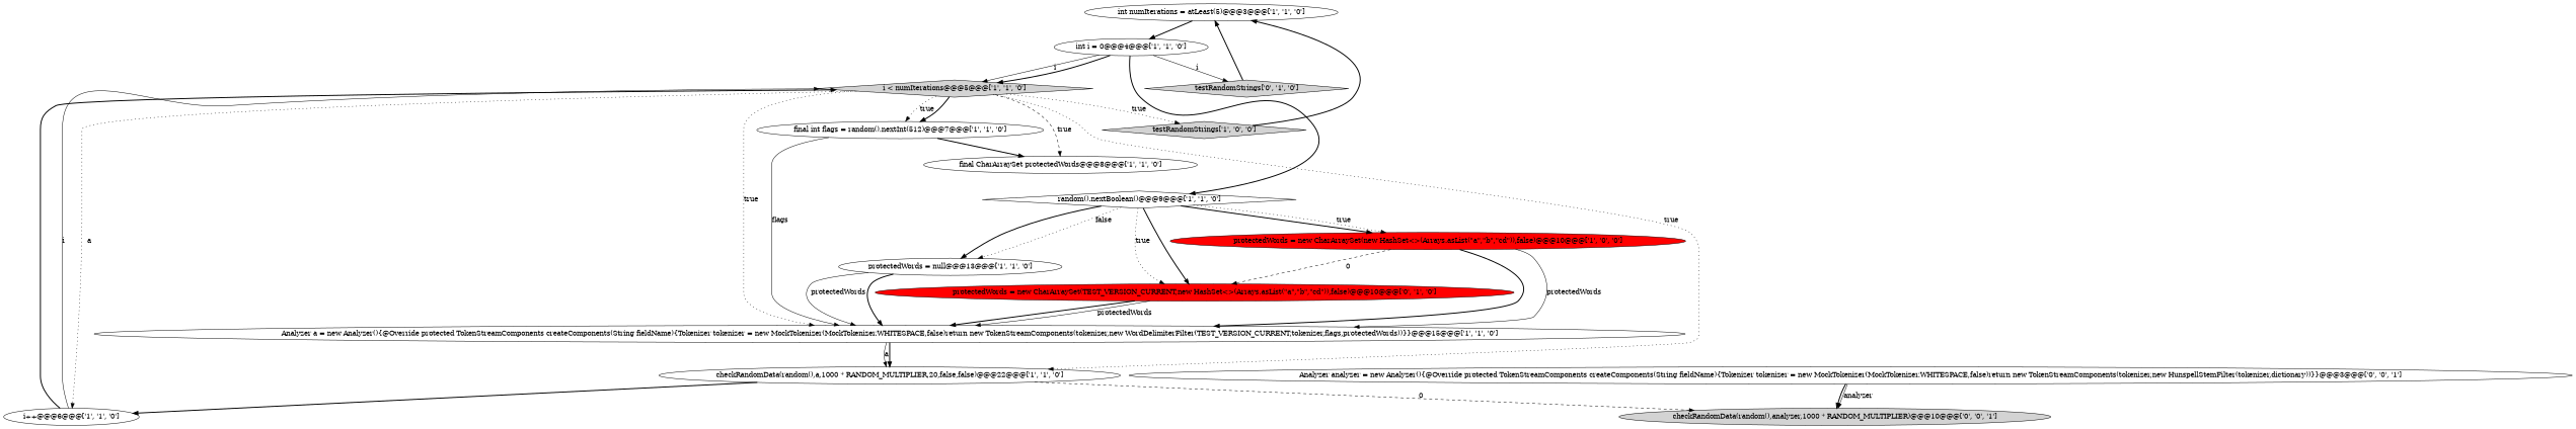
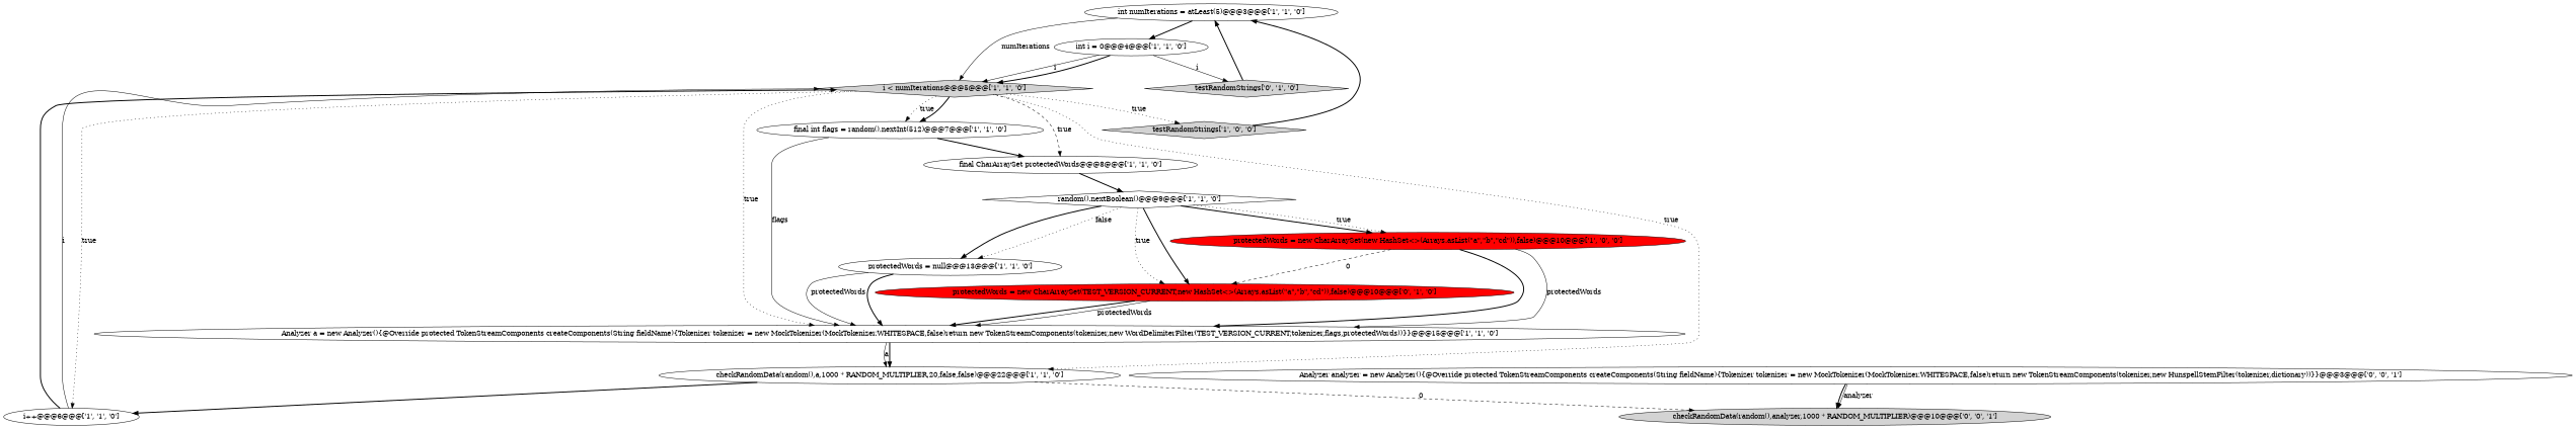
  digraph {
    node [fillcolor=white shape=ellipse style=filled]
    edge [style=bold]
    n1 [label="int numIterations = atLeast(5)@@@3@@@['1', '1', '0']"]
    n2 [fillcolor=lightgray label="i < numIterations@@@5@@@['1', '1', '0']" shape=diamond]
    n3 [label="int i = 0@@@4@@@['1', '1', '0']"]
    n4 [label="final CharArraySet protectedWords@@@8@@@['1', '1', '0']"]
    n5 [label="Analyzer a = new Analyzer(){@Override protected TokenStreamComponents createComponents(String fieldName){Tokenizer tokenizer = new MockTokenizer(MockTokenizer.WHITESPACE,false)return new TokenStreamComponents(tokenizer,new WordDelimiterFilter(TEST_VERSION_CURRENT,tokenizer,flags,protectedWords))}}@@@15@@@['1', '1', '0']"]
    n6 [label="final int flags = random().nextInt(512)@@@7@@@['1', '1', '0']"]
    n7 [label="checkRandomData(random(),a,1000 * RANDOM_MULTIPLIER,20,false,false)@@@22@@@['1', '1', '0']"]
    n8 [label="i++@@@6@@@['1', '1', '0']"]
    n9 [fillcolor=lightgray label="testRandomStrings['1', '0', '0']" shape=diamond]
    n10 [fillcolor=lightgray label="testRandomStrings['0', '1', '0']" shape=diamond]
    n11 [label="random().nextBoolean()@@@9@@@['1', '1', '0']" shape=diamond]
    n12 [fillcolor=red label="protectedWords = new CharArraySet(TEST_VERSION_CURRENT,new HashSet<>(Arrays.asList(\"a\",\"b\",\"cd\")),false)@@@10@@@['0', '1', '0']"]
    n13 [fillcolor=red label="protectedWords = new CharArraySet(new HashSet<>(Arrays.asList(\"a\",\"b\",\"cd\")),false)@@@10@@@['1', '0', '0']"]
    n14 [label="protectedWords = null@@@13@@@['1', '1', '0']"]
    n15 [fillcolor=lightgray label="checkRandomData(random(),analyzer,1000 * RANDOM_MULTIPLIER)@@@10@@@['0', '0', '1']"]
    n16 [label="Analyzer analyzer = new Analyzer(){@Override protected TokenStreamComponents createComponents(String fieldName){Tokenizer tokenizer = new MockTokenizer(MockTokenizer.WHITESPACE,false)return new TokenStreamComponents(tokenizer,new HunspellStemFilter(tokenizer,dictionary))}}@@@3@@@['0', '0', '1']"]
+   n1 -> n2 [label=numIterations style=solid]
    n1 -> n3
    n2 -> n4 [label=true style=dashed]
    n2 -> n5 [label=true style=dotted]
    n2 -> n6 [label=true style=dotted]
    n2 -> n6
    n2 -> n7 [label=true style=dotted]
-   n2 -> n8 [label=a style=dotted]
+   n2 -> n8 [label=true style=dotted]
    n2 -> n9 [label=true style=dotted]
    n3 -> n2 [label=i style=solid]
    n3 -> n2
    n3 -> n10 [label=i style=solid]
-   n3 -> n11
+   n4 -> n11
    n5 -> n7 [label=a style=solid]
    n5 -> n7
    n6 -> n4
    n6 -> n5 [label=flags style=solid]
    n7 -> n8
    n7 -> n15 [label=0 style=dashed]
    n8 -> n2
    n8 -> n2 [label=i style=solid]
    n9 -> n1
    n10 -> n1
    n11 -> n12 [label=true style=dotted]
    n11 -> n12
    n11 -> n13
    n11 -> n13 [label=true style=dotted]
    n11 -> n14 [label=false style=dotted]
    n11 -> n14
    n12 -> n5
    n12 -> n5 [label=protectedWords style=solid]
    n13 -> n5 [label=protectedWords style=solid]
    n13 -> n5
    n13 -> n12 [label=0 style=dashed]
    n14 -> n5
    n14 -> n5 [label=protectedWords style=solid]
    n16 -> n15 [label=analyzer style=solid]
    n16 -> n15
  }
